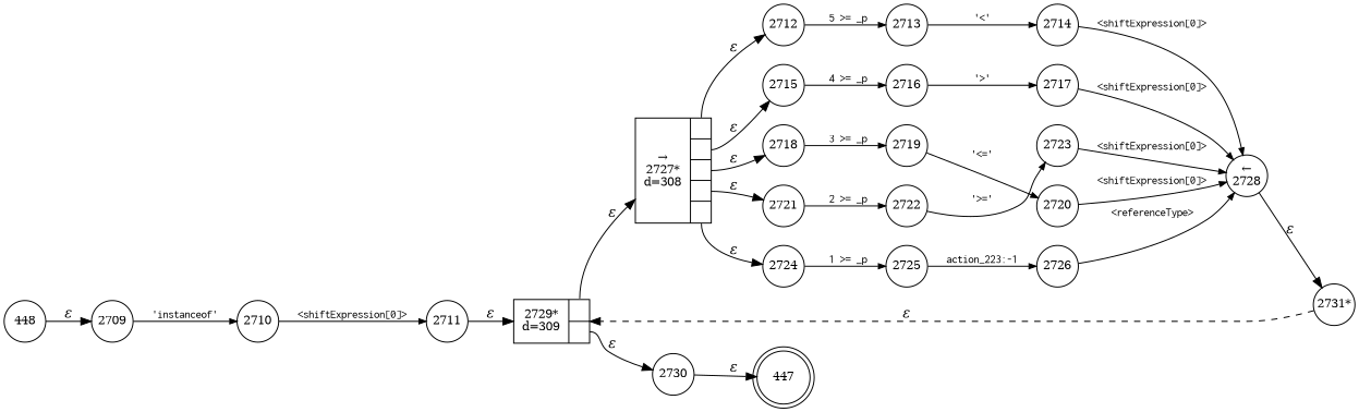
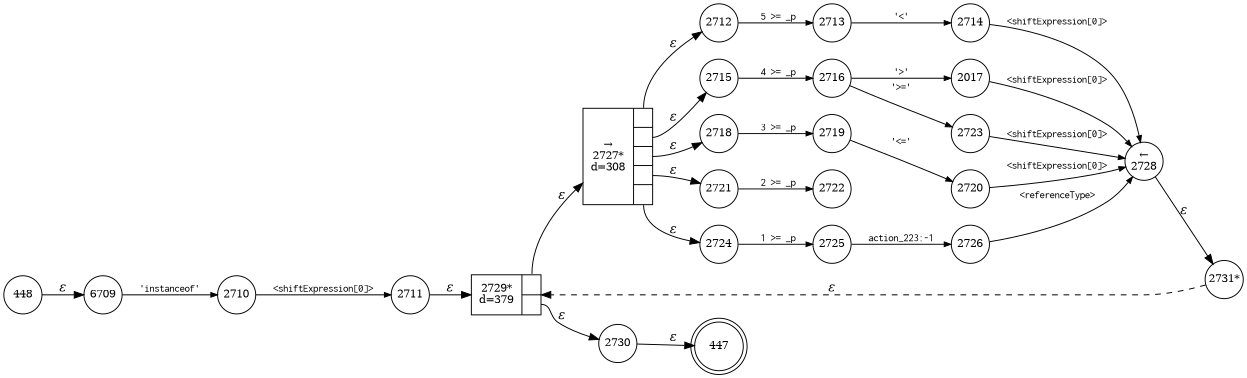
  digraph {
    rankdir=LR
    node [fixedsize=true fontsize=11 shape=circle peripheries=1]
    edge [arrowhead=normal arrowsize=.7 fontname=Courier fontsize=11]
    n1 [label=447 shape=doublecircle width=.6 peripheries=""]
-   n2 [label=2709 width=.55]
+   n2 [label=6709 width=.55]
    n3 [label=2710 width=.55]
    n4 [label=2711 width=.55]
-   n5 [fixedsize=false label="{2729*\nd=309|{<p0>|<p1>}}" shape=record]
+   n5 [fixedsize=false label="{2729*\nd=379|{<p0>|<p1>}}" shape=record]
    n6 [fixedsize=false label="{&rarr;\n2727*\nd=308|{<p0>|<p1>|<p2>|<p3>|<p4>}}" shape=record]
    n7 [label=2730 width=.55]
    n8 [label=2712 width=.55]
    n9 [label=2713 width=.55]
    n10 [label=2714 width=.55]
    n11 [label="&larr;\n2728" width=.55]
    n12 [label="2731*" width=.55]
    n13 [label=2715 width=.55]
    n14 [label=2716 width=.55]
-   n15 [label=2717 width=.55]
+   n15 [label=2017 width=.55]
    n16 [label=2718 width=.55]
    n17 [label=2719 width=.55]
    n18 [label=2720 width=.55]
    n19 [label=2721 width=.55]
    n20 [label=2722 width=.55]
    n21 [label=2723 width=.55]
    n22 [label=2724 width=.55]
    n23 [label=2725 width=.55]
    n24 [label=2726 width=.55]
    n25 [label=448 width=.55]
    n2 -> n3 [label="'instanceof'"]
    n3 -> n4 [label="<shiftExpression[0]>"]
    n4 -> n5 [fontname="Times-Italic" label="&epsilon;" arrowhead="" arrowsize="" fontsize=""]
    n5 -> n6 [fontname="Times-Italic" label="&epsilon;" tailport=p0 arrowhead="" arrowsize="" fontsize=""]
    n5 -> n7 [fontname="Times-Italic" label="&epsilon;" tailport=p1 arrowhead="" arrowsize="" fontsize=""]
    n6 -> n8 [fontname="Times-Italic" label="&epsilon;" tailport=p0 arrowhead="" arrowsize="" fontsize=""]
    n6 -> n13 [fontname="Times-Italic" label="&epsilon;" tailport=p1 arrowhead="" arrowsize="" fontsize=""]
    n6 -> n16 [fontname="Times-Italic" label="&epsilon;" tailport=p2 arrowhead="" arrowsize="" fontsize=""]
    n6 -> n19 [fontname="Times-Italic" label="&epsilon;" tailport=p3 arrowhead="" arrowsize="" fontsize=""]
    n6 -> n22 [fontname="Times-Italic" label="&epsilon;" tailport=p4 arrowhead="" arrowsize="" fontsize=""]
    n7 -> n1 [fontname="Times-Italic" label="&epsilon;" arrowhead="" arrowsize="" fontsize=""]
    n8 -> n9 [label="5 >= _p"]
    n9 -> n10 [label="'<'"]
    n10 -> n11 [label="<shiftExpression[0]>"]
    n11 -> n12 [fontname="Times-Italic" label="&epsilon;" arrowhead="" arrowsize="" fontsize=""]
    n12 -> n5 [fontname="Times-Italic" label="&epsilon;" style=dashed arrowhead="" arrowsize="" fontsize=""]
    n13 -> n14 [label="4 >= _p"]
    n14 -> n15 [label="'>'"]
    n15 -> n11 [label="<shiftExpression[0]>"]
    n16 -> n17 [label="3 >= _p"]
    n17 -> n18 [label="'<='"]
    n18 -> n11 [label="<shiftExpression[0]>"]
    n19 -> n20 [label="2 >= _p"]
-   n20 -> n21 [label="'>='"]
+   n14 -> n21 [label="'>='"]
    n21 -> n11 [label="<shiftExpression[0]>"]
    n22 -> n23 [label="1 >= _p"]
    n23 -> n24 [label="action_223:-1"]
    n24 -> n11 [label="<referenceType>"]
    n25 -> n2 [fontname="Times-Italic" label="&epsilon;" arrowhead="" arrowsize="" fontsize=""]
  }
